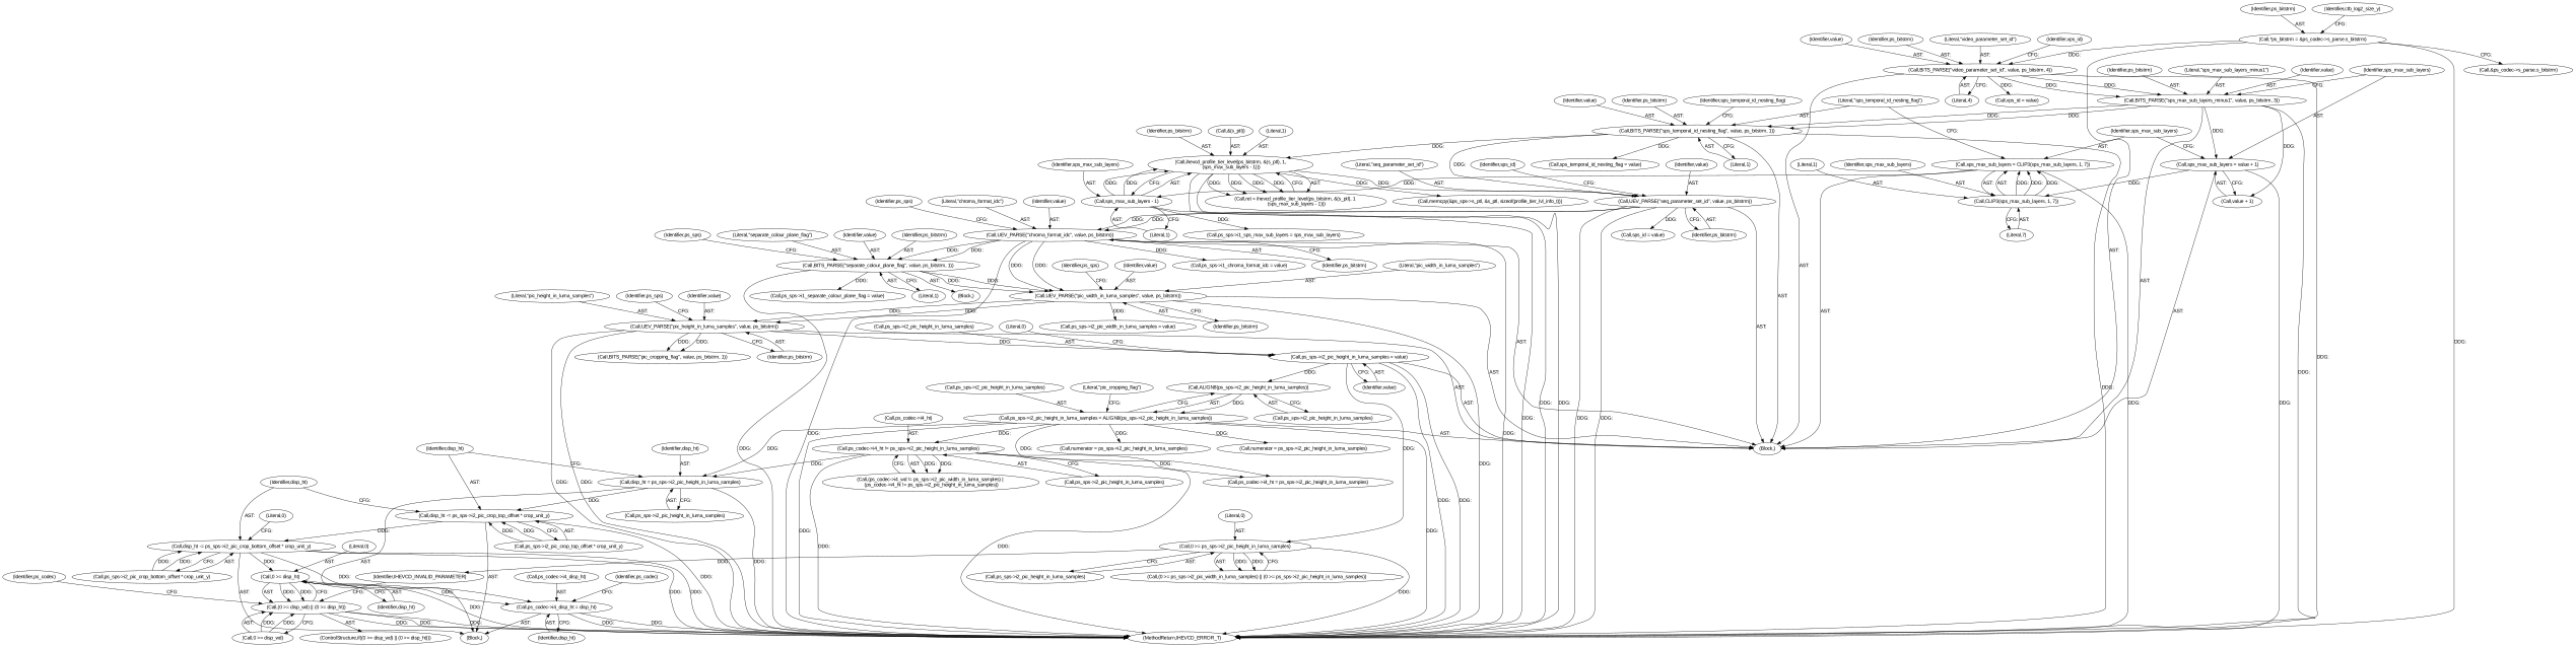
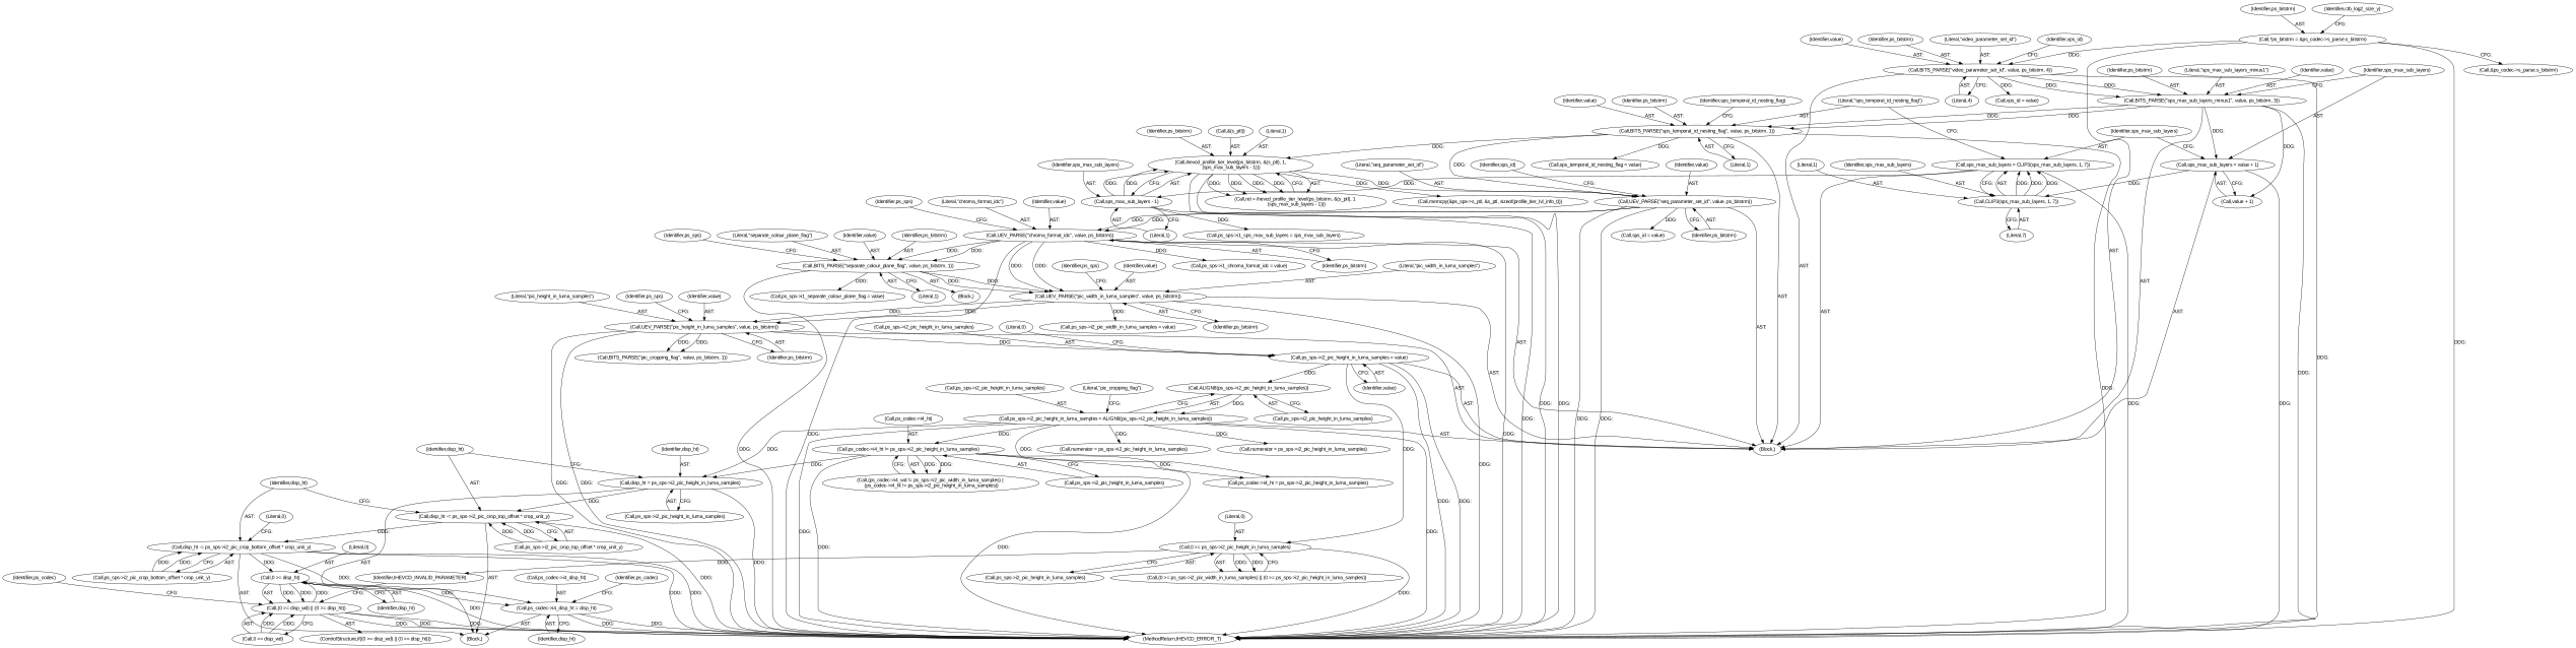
  digraph {
    fontname="Liberation Sans"
    node [fontname="Liberation Sans"]
    edge [fontname="Liberation Sans"]
    n1 [label="(Call,disp_ht = ps_sps->i2_pic_height_in_luma_samples)"]
    n2 [label="(Call,disp_ht -= ps_sps->i2_pic_crop_top_offset * crop_unit_y)"]
    n3 [label="(Call,ps_sps->i2_pic_height_in_luma_samples)"]
    n4 [label="(MethodReturn,IHEVCD_ERROR_T)"]
    n5 [label="(Block,)"]
    n6 [label="(Call,disp_ht -= ps_sps->i2_pic_crop_bottom_offset * crop_unit_y)"]
    n7 [label="(Call,ps_sps->i2_pic_crop_top_offset * crop_unit_y)"]
    n8 [label="(Call,ps_codec->i4_ht != ps_sps->i2_pic_height_in_luma_samples)"]
    n9 [label="(Call,ps_sps->i2_pic_height_in_luma_samples)"]
    n10 [label="(Call,(ps_codec->i4_wd != ps_sps->i2_pic_width_in_luma_samples) ||\n (ps_codec->i4_ht != ps_sps->i2_pic_height_in_luma_samples))"]
    n11 [label="(Call,ps_codec->i4_ht = ps_sps->i2_pic_height_in_luma_samples)"]
    n12 [label="(Call,ps_sps->i2_pic_height_in_luma_samples = ALIGN8(ps_sps->i2_pic_height_in_luma_samples))"]
    n13 [label="(Call,ALIGN8(ps_sps->i2_pic_height_in_luma_samples))"]
    n14 [label="(Call,numerator = ps_sps->i2_pic_height_in_luma_samples)"]
    n15 [label="(Call,numerator = ps_sps->i2_pic_height_in_luma_samples)"]
    n16 [label="(Block,)"]
    n17 [label="(Call,ps_sps->i2_pic_height_in_luma_samples)"]
    n18 [label="(Call,ps_sps->i2_pic_height_in_luma_samples = value)"]
    n19 [label="(Call,0 >= ps_sps->i2_pic_height_in_luma_samples)"]
    n20 [label="(Identifier,value)"]
    n21 [label="(Call,ps_sps->i2_pic_height_in_luma_samples)"]
    n22 [label="(Call,(0 >= ps_sps->i2_pic_width_in_luma_samples) || (0 >= ps_sps->i2_pic_height_in_luma_samples))"]
    n23 [label="(Identifier,IHEVCD_INVALID_PARAMETER)"]
    n24 [label="(Call,UEV_PARSE(\"pic_height_in_luma_samples\", value, ps_bitstrm))"]
    n25 [label="(Call,BITS_PARSE(\"pic_cropping_flag\", value, ps_bitstrm, 1))"]
    n26 [label="(Identifier,ps_bitstrm)"]
    n27 [label="(Call,UEV_PARSE(\"pic_width_in_luma_samples\", value, ps_bitstrm))"]
    n28 [label="(Identifier,ps_bitstrm)"]
    n29 [label="(Call,ps_sps->i2_pic_width_in_luma_samples = value)"]
    n30 [label="(Call,UEV_PARSE(\"chroma_format_idc\", value, ps_bitstrm))"]
    n31 [label="(Call,BITS_PARSE(\"separate_colour_plane_flag\", value, ps_bitstrm, 1))"]
    n32 [label="(Call,ps_sps->i1_chroma_format_idc = value)"]
    n33 [label="(Identifier,ps_bitstrm)"]
    n34 [label="(Call,ps_sps->i1_separate_colour_plane_flag = value)"]
    n35 [label="(Literal,1)"]
    n36 [label="(Block,)"]
    n37 [label="(Call,UEV_PARSE(\"seq_parameter_set_id\", value, ps_bitstrm))"]
    n38 [label="(Call,sps_id = value)"]
    n39 [label="(Identifier,ps_bitstrm)"]
    n40 [label="(Call,BITS_PARSE(\"sps_temporal_id_nesting_flag\", value, ps_bitstrm, 1))"]
    n41 [label="(Call,ihevcd_profile_tier_level(ps_bitstrm, &(s_ptl), 1,\n (sps_max_sub_layers - 1)))"]
    n42 [label="(Call,sps_temporal_id_nesting_flag = value)"]
    n43 [label="(Literal,1)"]
    n44 [label="(Call,sps_max_sub_layers - 1)"]
    n45 [label="(Call,ret = ihevcd_profile_tier_level(ps_bitstrm, &(s_ptl), 1,\n (sps_max_sub_layers - 1)))"]
    n46 [label="(Call,memcpy(&ps_sps->s_ptl, &s_ptl, sizeof(profile_tier_lvl_info_t)))"]
    n47 [label="(Call,BITS_PARSE(\"sps_max_sub_layers_minus1\", value, ps_bitstrm, 3))"]
    n48 [label="(Call,sps_max_sub_layers = value + 1)"]
    n49 [label="(Call,value + 1)"]
    n50 [label="(Call,CLIP3(sps_max_sub_layers, 1, 7))"]
    n51 [label="(Call,BITS_PARSE(\"video_parameter_set_id\", value, ps_bitstrm, 4))"]
    n52 [label="(Call,vps_id = value)"]
    n53 [label="(Literal,4)"]
    n54 [label="(Call,*ps_bitstrm = &ps_codec->s_parse.s_bitstrm)"]
    n55 [label="(Call,&ps_codec->s_parse.s_bitstrm)"]
    n56 [label="(Literal,1)"]
    n57 [label="(Call,ps_sps->i1_sps_max_sub_layers = sps_max_sub_layers)"]
    n58 [label="(Call,sps_max_sub_layers = CLIP3(sps_max_sub_layers, 1, 7))"]
    n59 [label="(Literal,7)"]
    n60 [label="(Call,0 >= disp_ht)"]
    n61 [label="(Call,ps_codec->i4_disp_ht = disp_ht)"]
    n62 [label="(Call,ps_sps->i2_pic_crop_bottom_offset * crop_unit_y)"]
    n63 [label="(Call,(0 >= disp_wd) || (0 >= disp_ht))"]
    n64 [label="(Identifier,disp_ht)"]
    n65 [label="(Identifier,disp_ht)"]
    n66 [label="(Call,0 >= disp_wd)"]
    n67 [label="(ControlStructure,if((0 >= disp_wd) || (0 >= disp_ht)))"]
    n68 [label="(Identifier,value)"]
    n69 [label="(Identifier,sps_id)"]
    n70 [label="(Literal,\"sps_max_sub_layers_minus1\")"]
    n71 [label="(Call,&(s_ptl))"]
    n72 [label="(Identifier,ps_sps)"]
    n73 [label="(Identifier,value)"]
    n74 [label="(Identifier,value)"]
    n75 [label="(Identifier,ps_sps)"]
    n76 [label="(Identifier,ps_codec)"]
    n77 [label="(Identifier,ps_bitstrm)"]
    n78 [label="(Call,ps_codec->i4_disp_ht)"]
    n79 [label="(Literal,\"video_parameter_set_id\")"]
    n80 [label="(Identifier,sps_max_sub_layers)"]
    n81 [label="(Literal,\"chroma_format_idc\")"]
    n82 [label="(Identifier,ps_codec)"]
    n83 [label="(Identifier,ps_sps)"]
    n84 [label="(Identifier,value)"]
    n85 [label="(Literal,0)"]
    n86 [label="(Identifier,value)"]
    n87 [label="(Literal,0)"]
    n88 [label="(Identifier,ps_bitstrm)"]
    n89 [label="(Literal,1)"]
    n90 [label="(Identifier,sps_temporal_id_nesting_flag)"]
    n91 [label="(Identifier,ps_bitstrm)"]
    n92 [label="(Literal,1)"]
    n93 [label="(Identifier,ps_bitstrm)"]
    n94 [label="(Identifier,disp_ht)"]
    n95 [label="(Identifier,value)"]
    n96 [label="(Literal,\"seq_parameter_set_id\")"]
    n97 [label="(Literal,\"pic_width_in_luma_samples\")"]
    n98 [label="(Identifier,sps_max_sub_layers)"]
    n99 [label="(Identifier,vps_id)"]
    n100 [label="(Literal,\"pic_height_in_luma_samples\")"]
    n101 [label="(Literal,\"sps_temporal_id_nesting_flag\")"]
    n102 [label="(Identifier,disp_ht)"]
    n103 [label="(Identifier,ps_bitstrm)"]
    n104 [label="(Call,ps_sps->i2_pic_height_in_luma_samples)"]
    n105 [label="(Call,ps_codec->i4_ht)"]
    n106 [label="(Call,ps_sps->i2_pic_height_in_luma_samples)"]
    n107 [label="(Identifier,value)"]
    n108 [label="(Literal,0)"]
    n109 [label="(Identifier,ps_bitstrm)"]
    n110 [label="(Literal,\"pic_cropping_flag\")"]
    n111 [label="(Identifier,sps_max_sub_layers)"]
    n112 [label="(Literal,0)"]
    n113 [label="(Identifier,sps_max_sub_layers)"]
    n114 [label="(Identifier,ps_sps)"]
    n115 [label="(Literal,\"separate_colour_plane_flag\")"]
    n116 [label="(Identifier,value)"]
    n117 [label="(Identifier,ctb_log2_size_y)"]
    n118 [label="(Identifier,disp_ht)"]
    n1 -> n2 [label="DDG: "]
    n1 -> n3 [label="CFG: "]
    n1 -> n4 [label="DDG: "]
    n1 -> n5 [label="AST: "]
    n2 -> n4 [label="DDG: "]
    n2 -> n5 [label="AST: "]
    n2 -> n6 [label="DDG: "]
    n2 -> n7 [label="CFG: "]
    n3 -> n1 [label="AST: "]
    n6 -> n4 [label="DDG: "]
    n6 -> n4 [label="DDG: "]
    n6 -> n5 [label="AST: "]
    n6 -> n60 [label="DDG: "]
    n6 -> n61 [label="DDG: "]
    n6 -> n62 [label="CFG: "]
    n7 -> n2 [label="AST: "]
    n7 -> n2 [label="DDG: "]
    n7 -> n2 [label="DDG: "]
    n8 -> n1 [label="DDG: "]
    n8 -> n4 [label="DDG: "]
    n8 -> n4 [label="DDG: "]
    n8 -> n9 [label="CFG: "]
    n8 -> n10 [label="AST: "]
    n8 -> n10 [label="DDG: "]
    n8 -> n10 [label="DDG: "]
    n8 -> n11 [label="DDG: "]
    n9 -> n8 [label="AST: "]
    n10 -> n8 [label="CFG: "]
    n12 -> n1 [label="DDG: "]
    n12 -> n4 [label="DDG: "]
    n12 -> n4 [label="DDG: "]
    n12 -> n8 [label="DDG: "]
    n12 -> n11 [label="DDG: "]
    n12 -> n13 [label="CFG: "]
    n12 -> n14 [label="DDG: "]
    n12 -> n15 [label="DDG: "]
    n12 -> n16 [label="AST: "]
    n13 -> n12 [label="AST: "]
    n13 -> n12 [label="DDG: "]
    n13 -> n17 [label="CFG: "]
    n17 -> n13 [label="AST: "]
    n18 -> n4 [label="DDG: "]
    n18 -> n4 [label="DDG: "]
    n18 -> n13 [label="DDG: "]
    n18 -> n16 [label="AST: "]
    n18 -> n19 [label="DDG: "]
    n18 -> n20 [label="CFG: "]
    n19 -> n4 [label="DDG: "]
    n19 -> n21 [label="CFG: "]
    n19 -> n22 [label="AST: "]
    n19 -> n22 [label="DDG: "]
    n19 -> n22 [label="DDG: "]
    n19 -> n23 [label="DDG: "]
    n20 -> n18 [label="AST: "]
    n21 -> n19 [label="AST: "]
    n22 -> n19 [label="CFG: "]
    n23 -> n63 [label="CFG: "]
    n24 -> n4 [label="DDG: "]
    n24 -> n4 [label="DDG: "]
    n24 -> n16 [label="AST: "]
    n24 -> n18 [label="DDG: "]
    n24 -> n25 [label="DDG: "]
    n24 -> n25 [label="DDG: "]
    n24 -> n26 [label="CFG: "]
    n26 -> n24 [label="AST: "]
    n27 -> n4 [label="DDG: "]
    n27 -> n16 [label="AST: "]
    n27 -> n24 [label="DDG: "]
    n27 -> n24 [label="DDG: "]
    n27 -> n28 [label="CFG: "]
    n27 -> n29 [label="DDG: "]
    n28 -> n27 [label="AST: "]
    n30 -> n4 [label="DDG: "]
    n30 -> n4 [label="DDG: "]
    n30 -> n16 [label="AST: "]
    n30 -> n27 [label="DDG: "]
    n30 -> n27 [label="DDG: "]
    n30 -> n31 [label="DDG: "]
    n30 -> n31 [label="DDG: "]
    n30 -> n32 [label="DDG: "]
    n30 -> n33 [label="CFG: "]
    n31 -> n4 [label="DDG: "]
    n31 -> n27 [label="DDG: "]
    n31 -> n27 [label="DDG: "]
    n31 -> n34 [label="DDG: "]
    n31 -> n35 [label="CFG: "]
    n31 -> n36 [label="AST: "]
    n33 -> n30 [label="AST: "]
    n35 -> n31 [label="AST: "]
    n37 -> n4 [label="DDG: "]
    n37 -> n4 [label="DDG: "]
    n37 -> n16 [label="AST: "]
    n37 -> n30 [label="DDG: "]
    n37 -> n30 [label="DDG: "]
    n37 -> n38 [label="DDG: "]
    n37 -> n39 [label="CFG: "]
    n39 -> n37 [label="AST: "]
    n40 -> n4 [label="DDG: "]
    n40 -> n16 [label="AST: "]
    n40 -> n37 [label="DDG: "]
    n40 -> n41 [label="DDG: "]
    n40 -> n42 [label="DDG: "]
    n40 -> n43 [label="CFG: "]
    n41 -> n4 [label="DDG: "]
    n41 -> n4 [label="DDG: "]
    n41 -> n37 [label="DDG: "]
    n41 -> n44 [label="CFG: "]
    n41 -> n45 [label="AST: "]
    n41 -> n45 [label="DDG: "]
    n41 -> n45 [label="DDG: "]
    n41 -> n45 [label="DDG: "]
    n41 -> n45 [label="DDG: "]
    n41 -> n46 [label="DDG: "]
    n43 -> n40 [label="AST: "]
    n44 -> n4 [label="DDG: "]
    n44 -> n41 [label="AST: "]
    n44 -> n41 [label="DDG: "]
    n44 -> n41 [label="DDG: "]
    n44 -> n56 [label="CFG: "]
    n44 -> n57 [label="DDG: "]
    n45 -> n41 [label="CFG: "]
    n47 -> n4 [label="DDG: "]
    n47 -> n16 [label="AST: "]
    n47 -> n40 [label="DDG: "]
    n47 -> n40 [label="DDG: "]
    n47 -> n48 [label="DDG: "]
    n47 -> n49 [label="DDG: "]
    n48 -> n4 [label="DDG: "]
    n48 -> n16 [label="AST: "]
    n48 -> n49 [label="CFG: "]
    n48 -> n50 [label="DDG: "]
    n49 -> n48 [label="AST: "]
    n50 -> n58 [label="AST: "]
    n50 -> n58 [label="DDG: "]
    n50 -> n58 [label="DDG: "]
    n50 -> n58 [label="DDG: "]
    n50 -> n59 [label="CFG: "]
    n51 -> n4 [label="DDG: "]
    n51 -> n16 [label="AST: "]
    n51 -> n47 [label="DDG: "]
    n51 -> n47 [label="DDG: "]
    n51 -> n52 [label="DDG: "]
    n51 -> n53 [label="CFG: "]
    n53 -> n51 [label="AST: "]
    n54 -> n4 [label="DDG: "]
    n54 -> n16 [label="AST: "]
    n54 -> n51 [label="DDG: "]
    n54 -> n55 [label="CFG: "]
    n56 -> n44 [label="AST: "]
    n58 -> n4 [label="DDG: "]
    n58 -> n16 [label="AST: "]
    n58 -> n44 [label="DDG: "]
-   n58 -> n50 [label="AST: "]
+   n58 -> n50 [label="CFG: "]
    n59 -> n50 [label="AST: "]
    n60 -> n4 [label="DDG: "]
    n60 -> n61 [label="DDG: "]
    n60 -> n63 [label="AST: "]
    n60 -> n63 [label="DDG: "]
    n60 -> n63 [label="DDG: "]
    n60 -> n64 [label="CFG: "]
    n61 -> n4 [label="DDG: "]
    n61 -> n4 [label="DDG: "]
    n61 -> n5 [label="AST: "]
    n61 -> n65 [label="CFG: "]
    n62 -> n6 [label="AST: "]
    n62 -> n6 [label="DDG: "]
    n62 -> n6 [label="DDG: "]
    n63 -> n4 [label="DDG: "]
    n63 -> n4 [label="DDG: "]
    n63 -> n4 [label="DDG: "]
-   n63 -> n60 [label="CFG: "]
+   n63 -> n60 [label="DDG: "]
    n63 -> n66 [label="CFG: "]
    n63 -> n67 [label="AST: "]
    n64 -> n60 [label="AST: "]
    n65 -> n61 [label="AST: "]
    n66 -> n63 [label="AST: "]
    n66 -> n63 [label="DDG: "]
    n66 -> n63 [label="DDG: "]
    n68 -> n40 [label="AST: "]
    n69 -> n37 [label="CFG: "]
    n70 -> n47 [label="AST: "]
    n71 -> n41 [label="AST: "]
    n72 -> n24 [label="CFG: "]
    n73 -> n47 [label="AST: "]
    n74 -> n24 [label="AST: "]
    n75 -> n30 [label="CFG: "]
    n76 -> n63 [label="CFG: "]
    n77 -> n51 [label="AST: "]
    n78 -> n61 [label="AST: "]
    n79 -> n51 [label="AST: "]
    n80 -> n50 [label="AST: "]
    n81 -> n30 [label="AST: "]
    n82 -> n61 [label="CFG: "]
    n83 -> n27 [label="CFG: "]
    n84 -> n31 [label="AST: "]
    n85 -> n19 [label="AST: "]
    n86 -> n37 [label="AST: "]
    n87 -> n18 [label="CFG: "]
    n88 -> n40 [label="AST: "]
    n89 -> n50 [label="AST: "]
    n90 -> n40 [label="CFG: "]
    n91 -> n54 [label="AST: "]
    n92 -> n41 [label="AST: "]
    n93 -> n41 [label="AST: "]
    n94 -> n2 [label="CFG: "]
    n94 -> n6 [label="AST: "]
    n95 -> n27 [label="AST: "]
    n96 -> n37 [label="AST: "]
    n97 -> n27 [label="AST: "]
    n98 -> n44 [label="AST: "]
    n99 -> n51 [label="CFG: "]
    n100 -> n24 [label="AST: "]
    n101 -> n40 [label="AST: "]
    n101 -> n58 [label="CFG: "]
    n102 -> n1 [label="CFG: "]
    n102 -> n2 [label="AST: "]
    n103 -> n31 [label="AST: "]
    n104 -> n12 [label="AST: "]
    n105 -> n8 [label="AST: "]
    n106 -> n18 [label="AST: "]
    n107 -> n51 [label="AST: "]
    n108 -> n60 [label="AST: "]
    n109 -> n47 [label="AST: "]
    n110 -> n12 [label="CFG: "]
    n111 -> n48 [label="CFG: "]
    n111 -> n58 [label="AST: "]
    n112 -> n6 [label="CFG: "]
    n113 -> n47 [label="CFG: "]
    n113 -> n48 [label="AST: "]
    n114 -> n31 [label="CFG: "]
    n115 -> n31 [label="AST: "]
    n116 -> n30 [label="AST: "]
    n117 -> n54 [label="CFG: "]
    n118 -> n1 [label="AST: "]
  }
